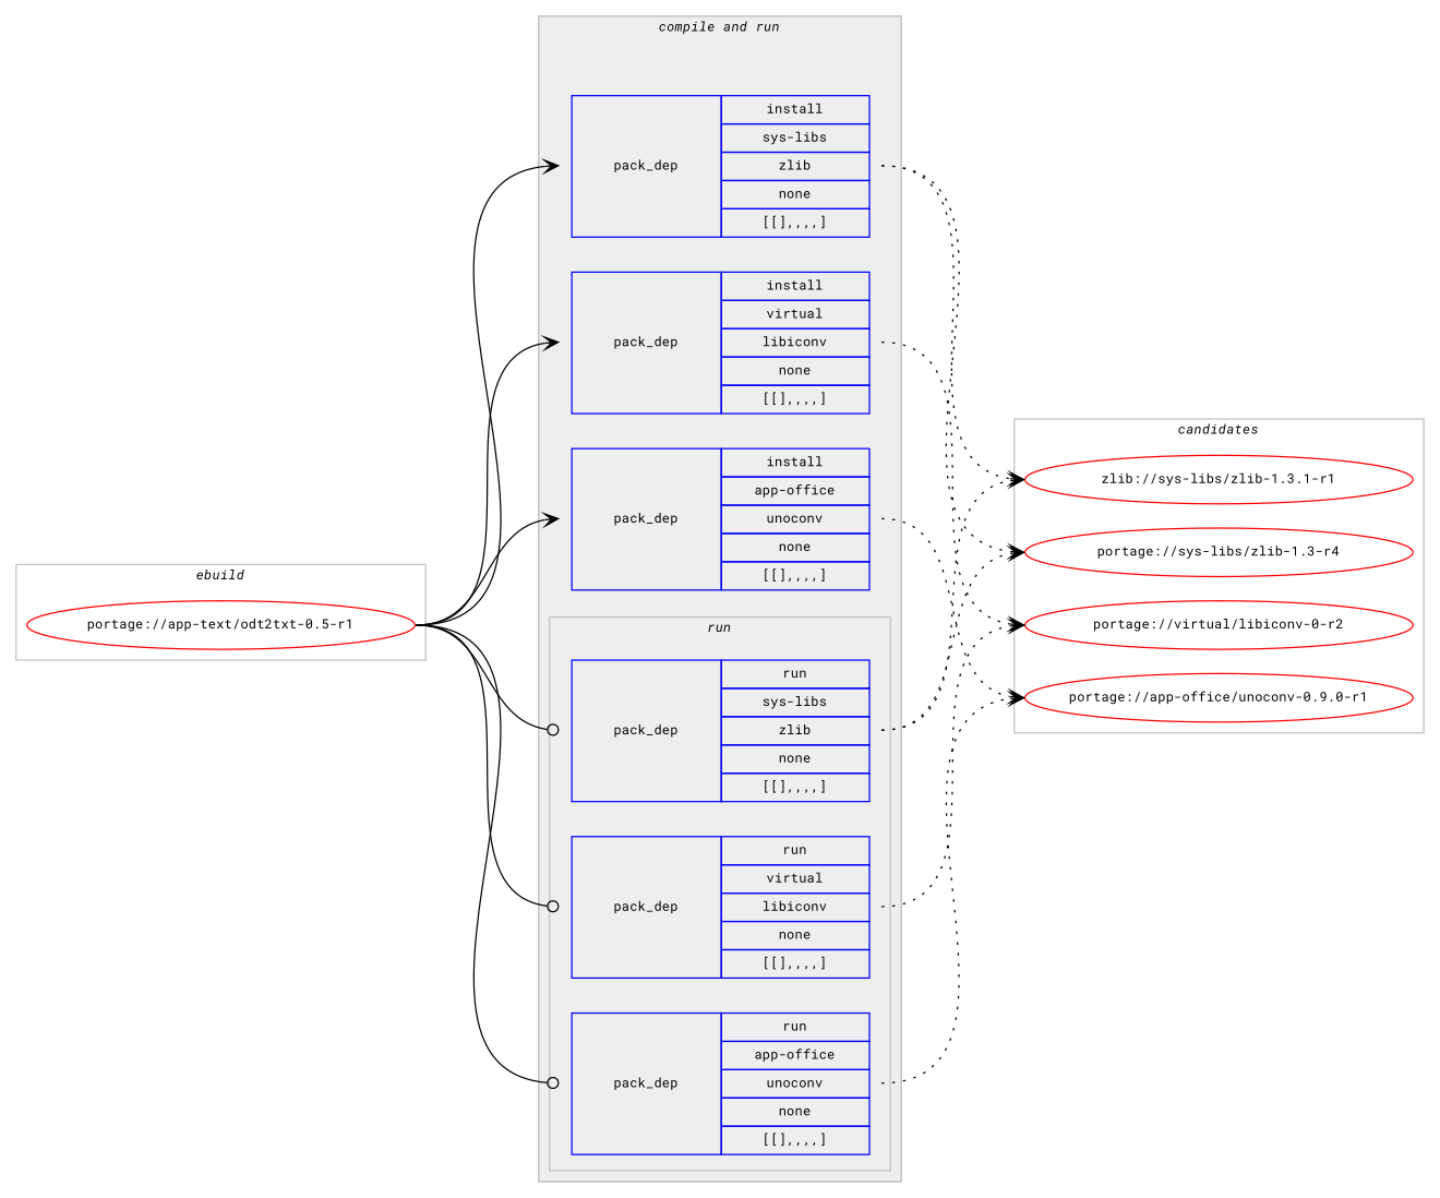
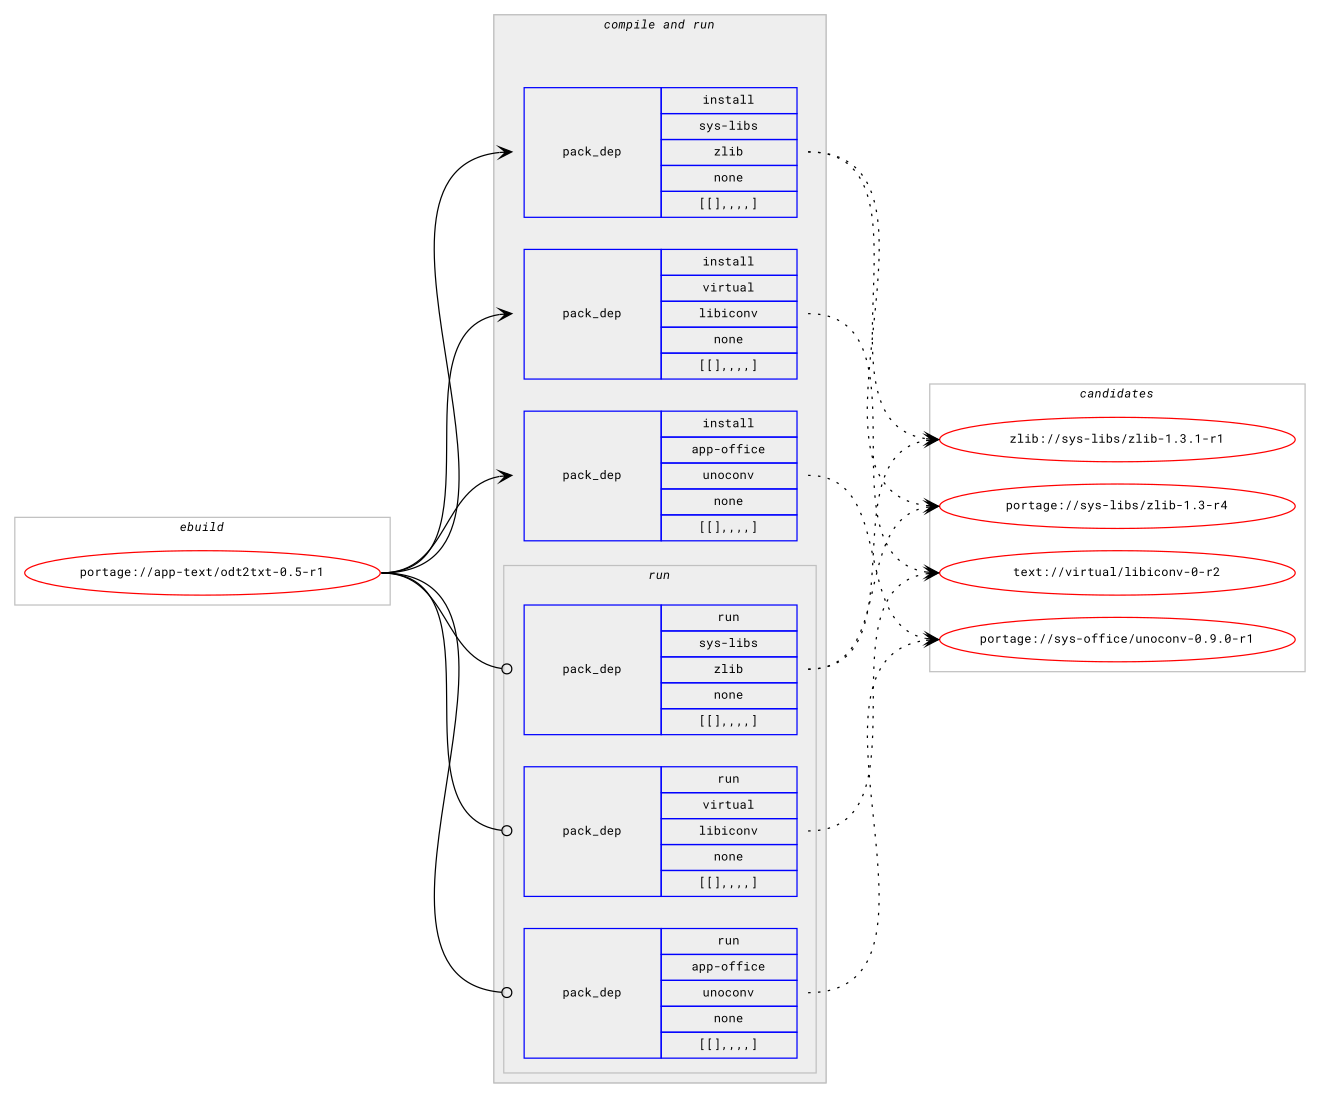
  digraph {
    compound=true
    concentrate=true
    fontname="Roboto Mono"
    fontsize=10
    newrank=true
    rankdir=LR
    ranksep=1.5
    node [color=blue fontname="Roboto Mono" fontsize=10 shape=none]
    edge [arrowhead=vee fontname="Roboto Mono" headport=w style=dotted tailport=e weight=100]
    n1 [color=red label="portage://app-text/odt2txt-0.5-r1" width=4 shape=""]
    n2 [label=<<TABLE BORDER="0" CELLBORDER="1" CELLSPACING="0" CELLPADDING="4" WIDTH="220"><TR><TD ROWSPAN="6" CELLPADDING="30">pack_dep</TD></TR><TR><TD WIDTH="110">install</TD></TR><TR><TD>sys-libs</TD></TR><TR><TD>zlib</TD></TR><TR><TD>none</TD></TR><TR><TD>[[],,,,]</TD></TR></TABLE>>]
    n3 [label=<<TABLE BORDER="0" CELLBORDER="1" CELLSPACING="0" CELLPADDING="4" WIDTH="220"><TR><TD ROWSPAN="6" CELLPADDING="30">pack_dep</TD></TR><TR><TD WIDTH="110">install</TD></TR><TR><TD>virtual</TD></TR><TR><TD>libiconv</TD></TR><TR><TD>none</TD></TR><TR><TD>[[],,,,]</TD></TR></TABLE>>]
    n4 [label=<<TABLE BORDER="0" CELLBORDER="1" CELLSPACING="0" CELLPADDING="4" WIDTH="220"><TR><TD ROWSPAN="6" CELLPADDING="30">pack_dep</TD></TR><TR><TD WIDTH="110">install</TD></TR><TR><TD>app-office</TD></TR><TR><TD>unoconv</TD></TR><TR><TD>none</TD></TR><TR><TD>[[],,,,]</TD></TR></TABLE>>]
    n5 [label=<<TABLE BORDER="0" CELLBORDER="1" CELLSPACING="0" CELLPADDING="4" WIDTH="220"><TR><TD ROWSPAN="6" CELLPADDING="30">pack_dep</TD></TR><TR><TD WIDTH="110">run</TD></TR><TR><TD>sys-libs</TD></TR><TR><TD>zlib</TD></TR><TR><TD>none</TD></TR><TR><TD>[[],,,,]</TD></TR></TABLE>>]
    n6 [label=<<TABLE BORDER="0" CELLBORDER="1" CELLSPACING="0" CELLPADDING="4" WIDTH="220"><TR><TD ROWSPAN="6" CELLPADDING="30">pack_dep</TD></TR><TR><TD WIDTH="110">run</TD></TR><TR><TD>virtual</TD></TR><TR><TD>libiconv</TD></TR><TR><TD>none</TD></TR><TR><TD>[[],,,,]</TD></TR></TABLE>>]
    n7 [label=<<TABLE BORDER="0" CELLBORDER="1" CELLSPACING="0" CELLPADDING="4" WIDTH="220"><TR><TD ROWSPAN="6" CELLPADDING="30">pack_dep</TD></TR><TR><TD WIDTH="110">run</TD></TR><TR><TD>app-office</TD></TR><TR><TD>unoconv</TD></TR><TR><TD>none</TD></TR><TR><TD>[[],,,,]</TD></TR></TABLE>>]
    n8 [color=red label="zlib://sys-libs/zlib-1.3.1-r1" width=4 shape=""]
    n9 [color=red label="portage://sys-libs/zlib-1.3-r4" width=4 shape=""]
-   n10 [color=red label="portage://virtual/libiconv-0-r2" width=4 shape=""]
-   n11 [color=red label="portage://app-office/unoconv-0.9.0-r1" width=4 shape=""]
+   n10 [color=red label="text://virtual/libiconv-0-r2" width=4 shape=""]
+   n11 [color=red label="portage://sys-office/unoconv-0.9.0-r1" width=4 shape=""]
    subgraph cluster_1 {
      color=gray
      label=<<i>ebuild</i>>
      n1
    }
    subgraph cluster_2 {
      color=gray
      label=<<i>dependencies</i>>
      subgraph cluster_3 {
        color=gray
        fillcolor="#eeeeee"
        label=<<i>compile</i>>
        style=filled
        subgraph sub_4 {
          color=gray
          fillcolor="#eeeeee"
          label=<<i>compile</i>>
          style=filled
          n2
        }
        subgraph sub_5 {
          color=gray
          fillcolor="#eeeeee"
          label=<<i>compile</i>>
          style=filled
          n3
        }
        subgraph sub_6 {
          color=gray
          fillcolor="#eeeeee"
          label=<<i>compile</i>>
          style=filled
          n4
        }
      }
      subgraph cluster_7 {
        color=gray
        fillcolor="#eeeeee"
        label=<<i>compile and run</i>>
        style=filled
      }
      subgraph cluster_8 {
        color=gray
        fillcolor="#eeeeee"
        label=<<i>run</i>>
        style=filled
        subgraph sub_9 {
          color=gray
          fillcolor="#eeeeee"
          label=<<i>run</i>>
          style=filled
          n5
        }
        subgraph sub_10 {
          color=gray
          fillcolor="#eeeeee"
          label=<<i>run</i>>
          style=filled
          n6
        }
        subgraph sub_11 {
          color=gray
          fillcolor="#eeeeee"
          label=<<i>run</i>>
          style=filled
          n7
        }
      }
    }
    subgraph cluster_12 {
      color=gray
      label=<<i>candidates</i>>
      rank=same
      subgraph sub_13 {
        color=black
        label=<<i>candidates</i>>
        nodesep=1
        rank=same
        n8
        n9
      }
      subgraph sub_14 {
        color=black
        label=<<i>candidates</i>>
        nodesep=1
        rank=same
        n10
      }
      subgraph sub_15 {
        color=black
        label=<<i>candidates</i>>
        nodesep=1
        rank=same
        n11
      }
      subgraph sub_16 {
        color=black
        label=<<i>candidates</i>>
        nodesep=1
        rank=same
        n8
        n9
      }
      subgraph sub_17 {
        color=black
        label=<<i>candidates</i>>
        nodesep=1
        rank=same
        n10
      }
      subgraph sub_18 {
        color=black
        label=<<i>candidates</i>>
        nodesep=1
        rank=same
        n11
      }
    }
    n1 -> n2 [style=solid weight=20]
    n1 -> n3 [style=solid weight=20]
    n1 -> n4 [style=solid weight=20]
    n1 -> n5 [arrowhead=odot style=solid weight=20]
    n1 -> n6 [arrowhead=odot style=solid weight=20]
    n1 -> n7 [arrowhead=odot style=solid weight=20]
    n2 -> n8
    n2 -> n9
    n3 -> n10
    n4 -> n11
    n5 -> n8
    n5 -> n9
    n6 -> n10
    n7 -> n11
  }
